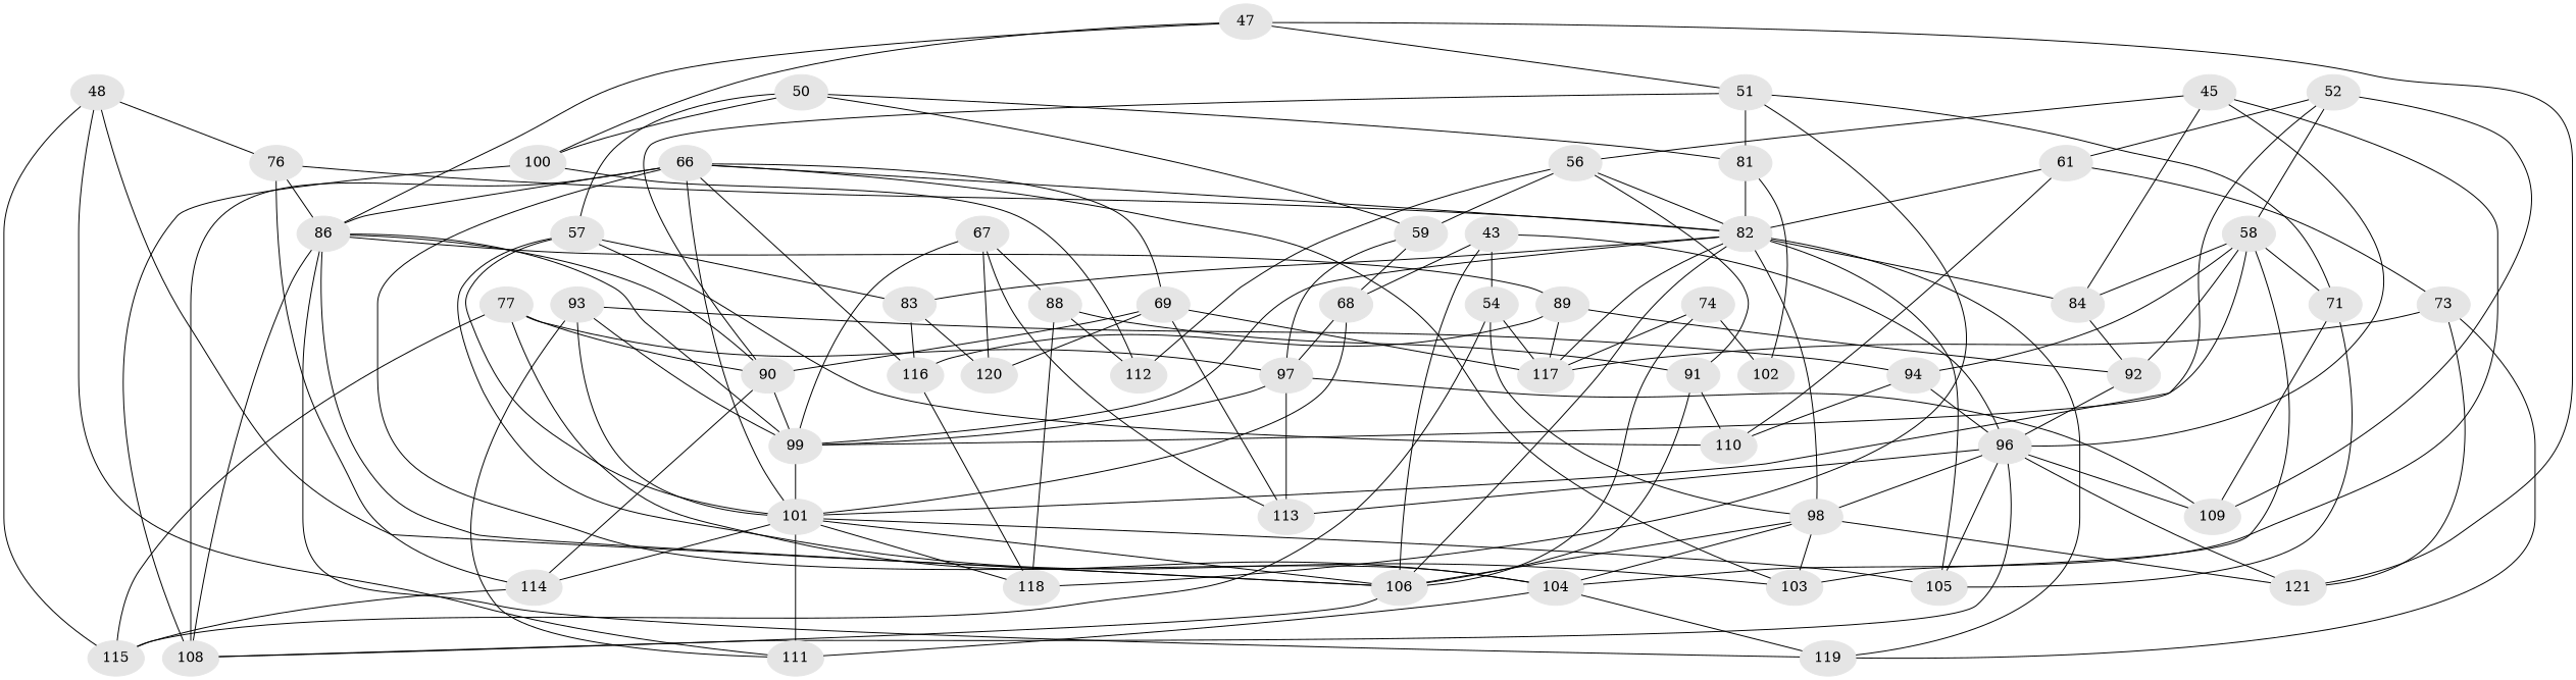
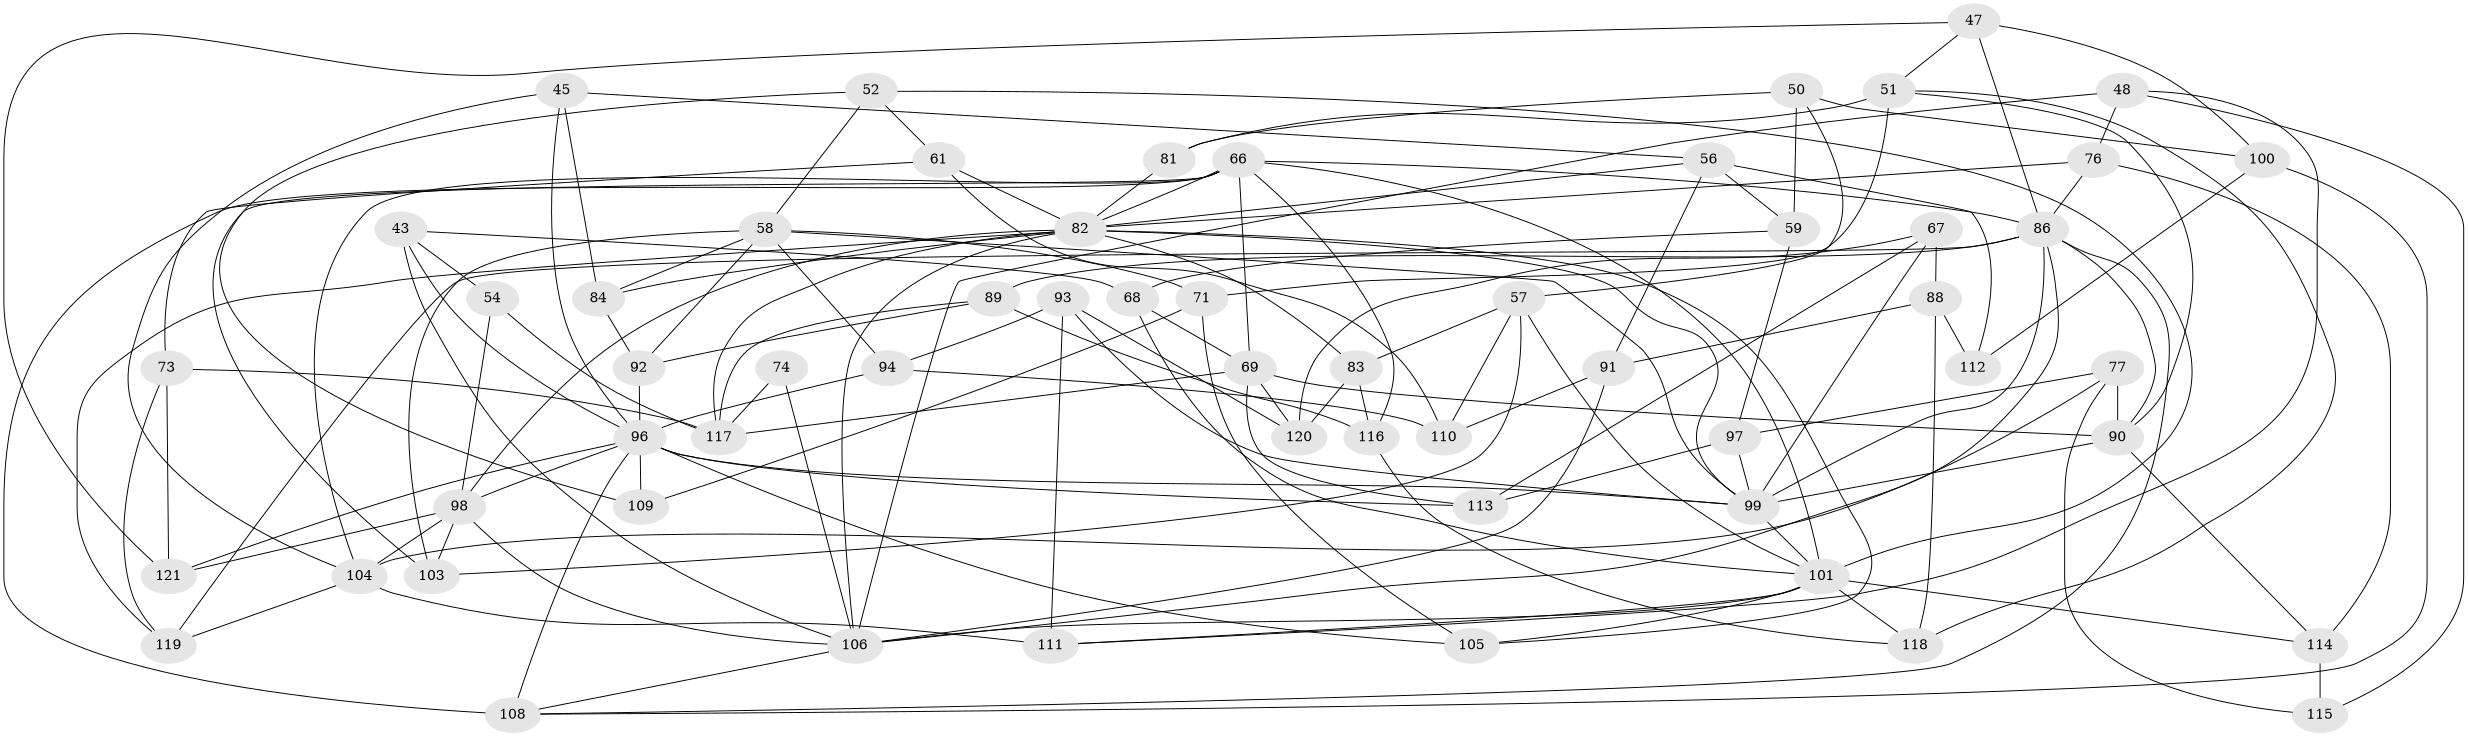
  graph {
    node [color=gray90 style=filled]
    43 [super="+12"]
    54
    68
    96 [super="+3+23+9+34+72"]
    106 [super="+17+40"]
    115
    98 [super="+41+44"]
    117 [super="+27+53+107"]
    101 [super="+26+49"]
    69 [super="+64"]
    121
    109
    99 [super="+87"]
    108 [super="+79"]
    113 [super="+95+70"]
    105
    45 [super="+35"]
    56 [super="+19"]
    84
    104 [super="+65"]
    59
    82 [super="+80+11+16+63"]
    91
    112
    92
    111 [super="+46"]
    119 [super="+78"]
    51 [super="+37"]
    81 [super="+22"]
    71 [super="+62"]
    118
    90 [super="+4+10"]
    47
    86 [super="+75"]
    100
    89
    48
    76
    114
    57 [super="+36"]
    83
    103
    110
    50
    97 [super="+28"]
-   102
    77 [super="+55"]
    58 [super="+5+29"]
    94
    52
    61
    73
    116
    120
    66 [super="+20+25+60"]
    67
    88
    74
    93
    43 -- 54 [weight=2]
    43 -- 68
    43 -- 96
    43 -- 106 [weight=2]
-   54 -- 115
    54 -- 98
    54 -- 117
    68 -- 101
-   68 -- 97
+   68 -- 69
    96 -- 98
    96 -- 121
    96 -- 109
+   96 -- 99
    96 -- 108 [weight=2]
    96 -- 113 [weight=3]
    96 -- 105
    106 -- 108
    98 -- 106
    98 -- 121
    98 -- 104
    98 -- 103
    101 -- 106 [weight=2]
    101 -- 105
    101 -- 111
    101 -- 118
    101 -- 114
    69 -- 117 [weight=3]
    69 -- 113 [weight=2]
    69 -- 90 [weight=2]
    69 -- 120
    99 -- 101
    45 -- 96
    45 -- 56
    45 -- 84 [weight=2]
    45 -- 104 [weight=2]
    56 -- 59
    56 -- 82
    56 -- 91
    56 -- 112 [weight=2]
    84 -- 92
    104 -- 111 [weight=2]
    104 -- 119
    59 -- 68
    59 -- 97
    82 -- 106
    82 -- 98 [weight=2]
    82 -- 117 [weight=3]
    82 -- 99
    82 -- 105
    82 -- 84
    82 -- 119 [weight=2]
    82 -- 83
    91 -- 106
    91 -- 110
    92 -- 96
    51 -- 81 [weight=2]
    51 -- 71
    51 -- 118
    51 -- 90
    81 -- 82
-   81 -- 102
    71 -- 109
    71 -- 105
    90 -- 99 [weight=2]
    90 -- 114
    47 -- 121
    47 -- 51
    47 -- 86
    47 -- 100
    86 -- 106
    86 -- 99
    86 -- 108
    86 -- 119 [weight=2]
    86 -- 90
    86 -- 89
    100 -- 108
    100 -- 112
    89 -- 117
    89 -- 92
    89 -- 116
    48 -- 106
    48 -- 115
    48 -- 111
    48 -- 76
    76 -- 82
    76 -- 86
    76 -- 114
    114 -- 115
    57 -- 101
    57 -- 83
    57 -- 103
    57 -- 110
    83 -- 116
    83 -- 120
    50 -- 59
    50 -- 81
    50 -- 100
    50 -- 57
-   97 -- 109
    97 -- 99
    97 -- 113 [weight=2]
    77 -- 115
    77 -- 104
    77 -- 90 [weight=2]
    77 -- 97
    58 -- 99
    58 -- 84
    58 -- 92
    58 -- 71 [weight=2]
    58 -- 103
    58 -- 94
    94 -- 96
    94 -- 110
    52 -- 101
    52 -- 109
    52 -- 58
    52 -- 61
    61 -- 82
    61 -- 110
    61 -- 73
    73 -- 117
    73 -- 121
    73 -- 119
    116 -- 118
    66 -- 101 [weight=3]
    66 -- 69
    66 -- 108 [weight=3]
    66 -- 104
    66 -- 82
    66 -- 86
    66 -- 103
    66 -- 116
    67 -- 99
    67 -- 113
    67 -- 120
    67 -- 88
    88 -- 91
    88 -- 112
    88 -- 118
    74 -- 106
    74 -- 117
-   74 -- 102
    93 -- 99
    93 -- 111
    93 -- 94
-   93 -- 101
+   93 -- 120
  }
